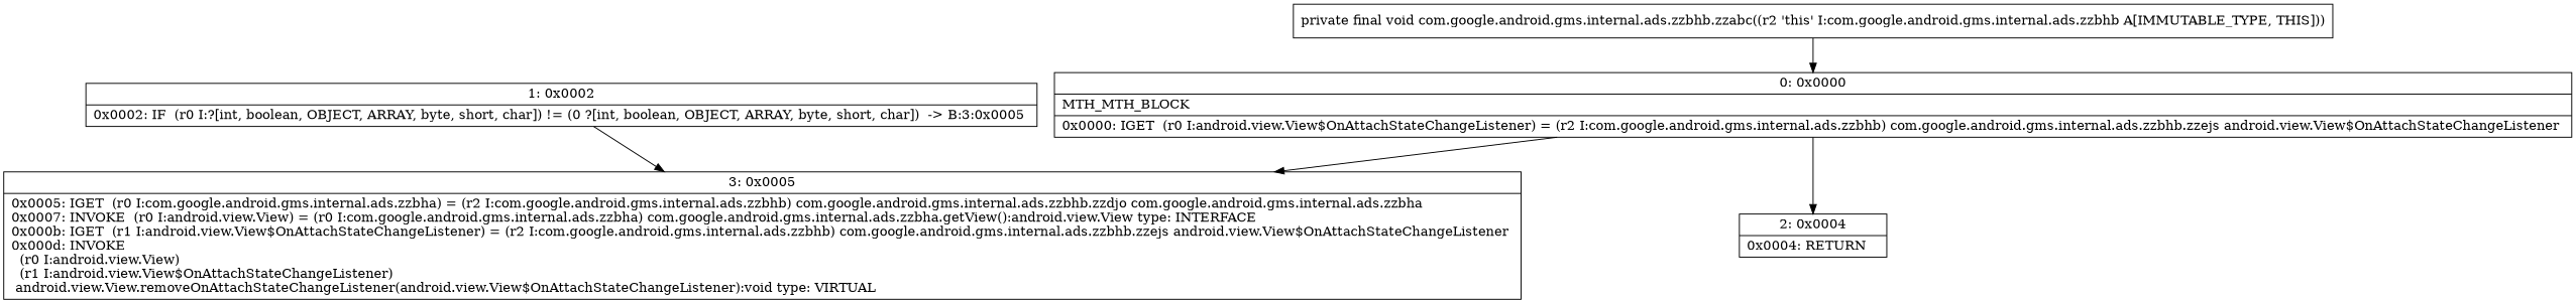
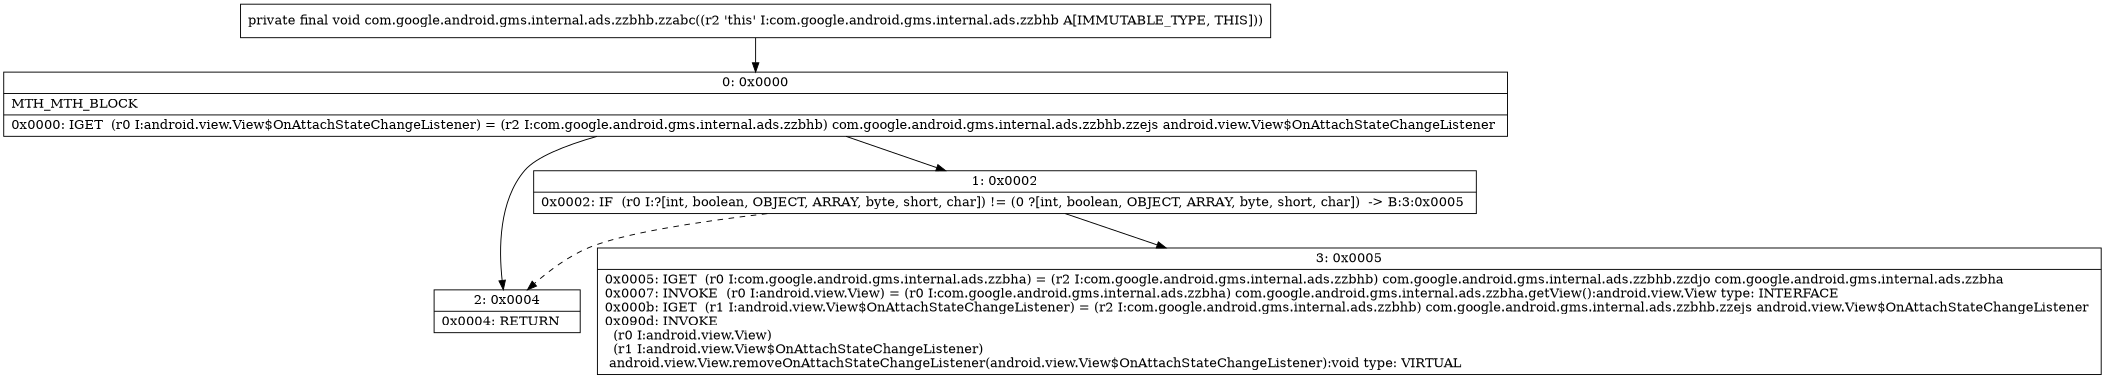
  digraph {
    node [shape=record]
    n1 [label="{0\:\ 0x0000|MTH_MTH_BLOCK\l|0x0000: IGET  (r0 I:android.view.View$OnAttachStateChangeListener) = (r2 I:com.google.android.gms.internal.ads.zzbhb) com.google.android.gms.internal.ads.zzbhb.zzejs android.view.View$OnAttachStateChangeListener \l}"]
    n2 [label="{1\:\ 0x0002|0x0002: IF  (r0 I:?[int, boolean, OBJECT, ARRAY, byte, short, char]) != (0 ?[int, boolean, OBJECT, ARRAY, byte, short, char])  \-\> B:3:0x0005 \l}"]
    n3 [label="{2\:\ 0x0004|0x0004: RETURN   \l}"]
-   n4 [label="{3\:\ 0x0005|0x0005: IGET  (r0 I:com.google.android.gms.internal.ads.zzbha) = (r2 I:com.google.android.gms.internal.ads.zzbhb) com.google.android.gms.internal.ads.zzbhb.zzdjo com.google.android.gms.internal.ads.zzbha \l0x0007: INVOKE  (r0 I:android.view.View) = (r0 I:com.google.android.gms.internal.ads.zzbha) com.google.android.gms.internal.ads.zzbha.getView():android.view.View type: INTERFACE \l0x000b: IGET  (r1 I:android.view.View$OnAttachStateChangeListener) = (r2 I:com.google.android.gms.internal.ads.zzbhb) com.google.android.gms.internal.ads.zzbhb.zzejs android.view.View$OnAttachStateChangeListener \l0x000d: INVOKE  \l  (r0 I:android.view.View)\l  (r1 I:android.view.View$OnAttachStateChangeListener)\l android.view.View.removeOnAttachStateChangeListener(android.view.View$OnAttachStateChangeListener):void type: VIRTUAL \l}"]
+   n4 [label="{3\:\ 0x0005|0x0005: IGET  (r0 I:com.google.android.gms.internal.ads.zzbha) = (r2 I:com.google.android.gms.internal.ads.zzbhb) com.google.android.gms.internal.ads.zzbhb.zzdjo com.google.android.gms.internal.ads.zzbha \l0x0007: INVOKE  (r0 I:android.view.View) = (r0 I:com.google.android.gms.internal.ads.zzbha) com.google.android.gms.internal.ads.zzbha.getView():android.view.View type: INTERFACE \l0x000b: IGET  (r1 I:android.view.View$OnAttachStateChangeListener) = (r2 I:com.google.android.gms.internal.ads.zzbhb) com.google.android.gms.internal.ads.zzbhb.zzejs android.view.View$OnAttachStateChangeListener \l0x090d: INVOKE  \l  (r0 I:android.view.View)\l  (r1 I:android.view.View$OnAttachStateChangeListener)\l android.view.View.removeOnAttachStateChangeListener(android.view.View$OnAttachStateChangeListener):void type: VIRTUAL \l}"]
    n5 [label="{private final void com.google.android.gms.internal.ads.zzbhb.zzabc((r2 'this' I:com.google.android.gms.internal.ads.zzbhb A[IMMUTABLE_TYPE, THIS])) }"]
-   n1 -> n4
+   n1 -> n2
    n1 -> n3
+   n2 -> n3 [style=dashed]
    n2 -> n4
    n5 -> n1
  }
